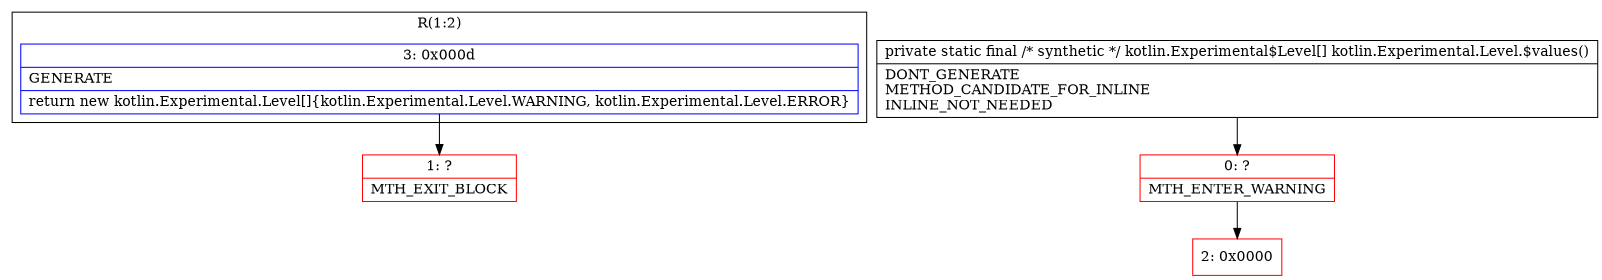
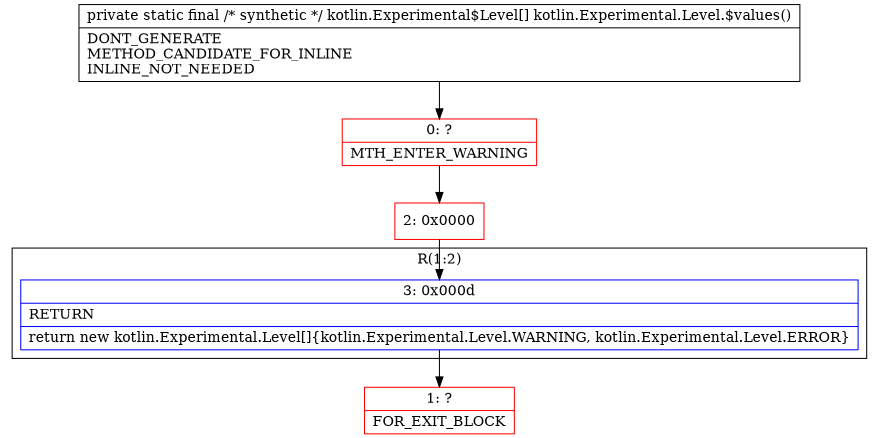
  digraph {
    node [color=red shape=record]
-   n1 [color=blue label="{3\:\ 0x000d|GENERATE\l|return new kotlin.Experimental.Level[]\{kotlin.Experimental.Level.WARNING, kotlin.Experimental.Level.ERROR\}\l}"]
-   n2 [label="{1\:\ ?|MTH_EXIT_BLOCK\l}"]
+   n1 [color=blue label="{3\:\ 0x000d|RETURN\l|return new kotlin.Experimental.Level[]\{kotlin.Experimental.Level.WARNING, kotlin.Experimental.Level.ERROR\}\l}"]
+   n2 [label="{1\:\ ?|FOR_EXIT_BLOCK\l}"]
    n3 [label="{0\:\ ?|MTH_ENTER_WARNING\l}"]
    n4 [label="{2\:\ 0x0000}"]
    n5 [label="{private static final \/* synthetic *\/ kotlin.Experimental$Level[] kotlin.Experimental.Level.$values()  | DONT_GENERATE\lMETHOD_CANDIDATE_FOR_INLINE\lINLINE_NOT_NEEDED\l}" color=""]
    subgraph cluster_1 {
      label="R(1:2)"
      n1
    }
    n1 -> n2
    n3 -> n4
+   n4 -> n1
    n5 -> n3
  }
